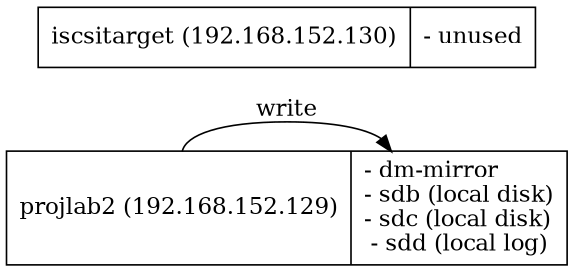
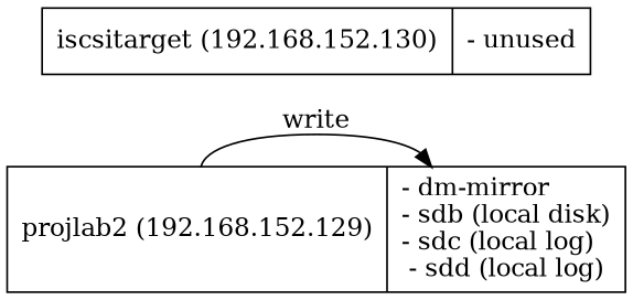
  digraph {
    rankdir=LR
    node [shape=record]
-   n1 [label="{projlab2 (192.168.152.129)\l|- dm-mirror\l- sdb (local disk)\l- sdc (local disk)\l- sdd (local log)}"]
+   n1 [label="{projlab2 (192.168.152.129)\l|- dm-mirror\l- sdb (local disk)\l- sdc (local log)\l- sdd (local log)}"]
    n2 [label="{iscsitarget (192.168.152.130)\l|- unused}"]
    n1 -> n1 [label=write]
  }
